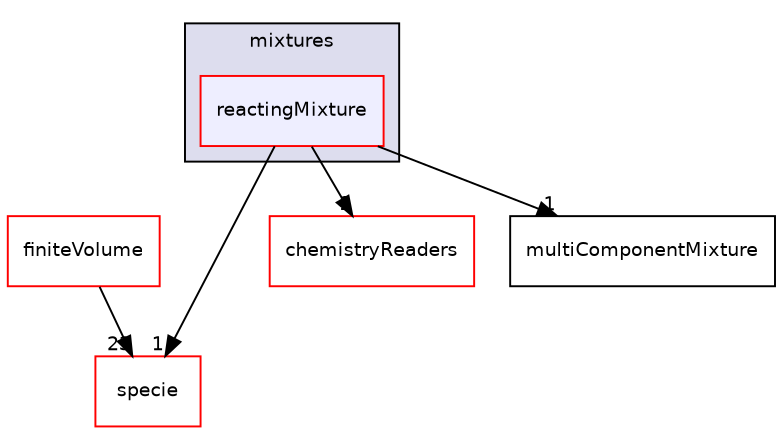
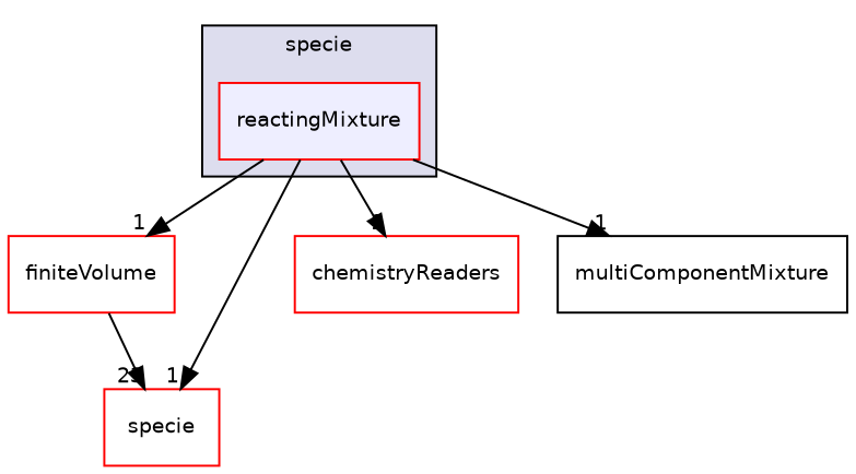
  digraph {
    compound=true
    node [color=red fontname=Helvetica fontsize=10 shape=box]
    edge [headlabel=1 labeldistance=1.5 labelfontname=Helvetica labelfontsize=10]
    n1 [fillcolor="#eeeeff" label=reactingMixture pencolor=black style=filled]
    n2 [label=finiteVolume]
    n3 [label=specie]
    n4 [label=chemistryReaders]
    n5 [label=multiComponentMixture color=""]
    subgraph cluster_1 {
      bgcolor="#ddddee"
      fontname=Helvetica
      fontsize=10
-     label=mixtures
+     label=specie
      pencolor=black
      n1
    }
+   n1 -> n2
    n1 -> n3
    n1 -> n4
    n1 -> n5
    n2 -> n3 [headlabel=23]
  }
